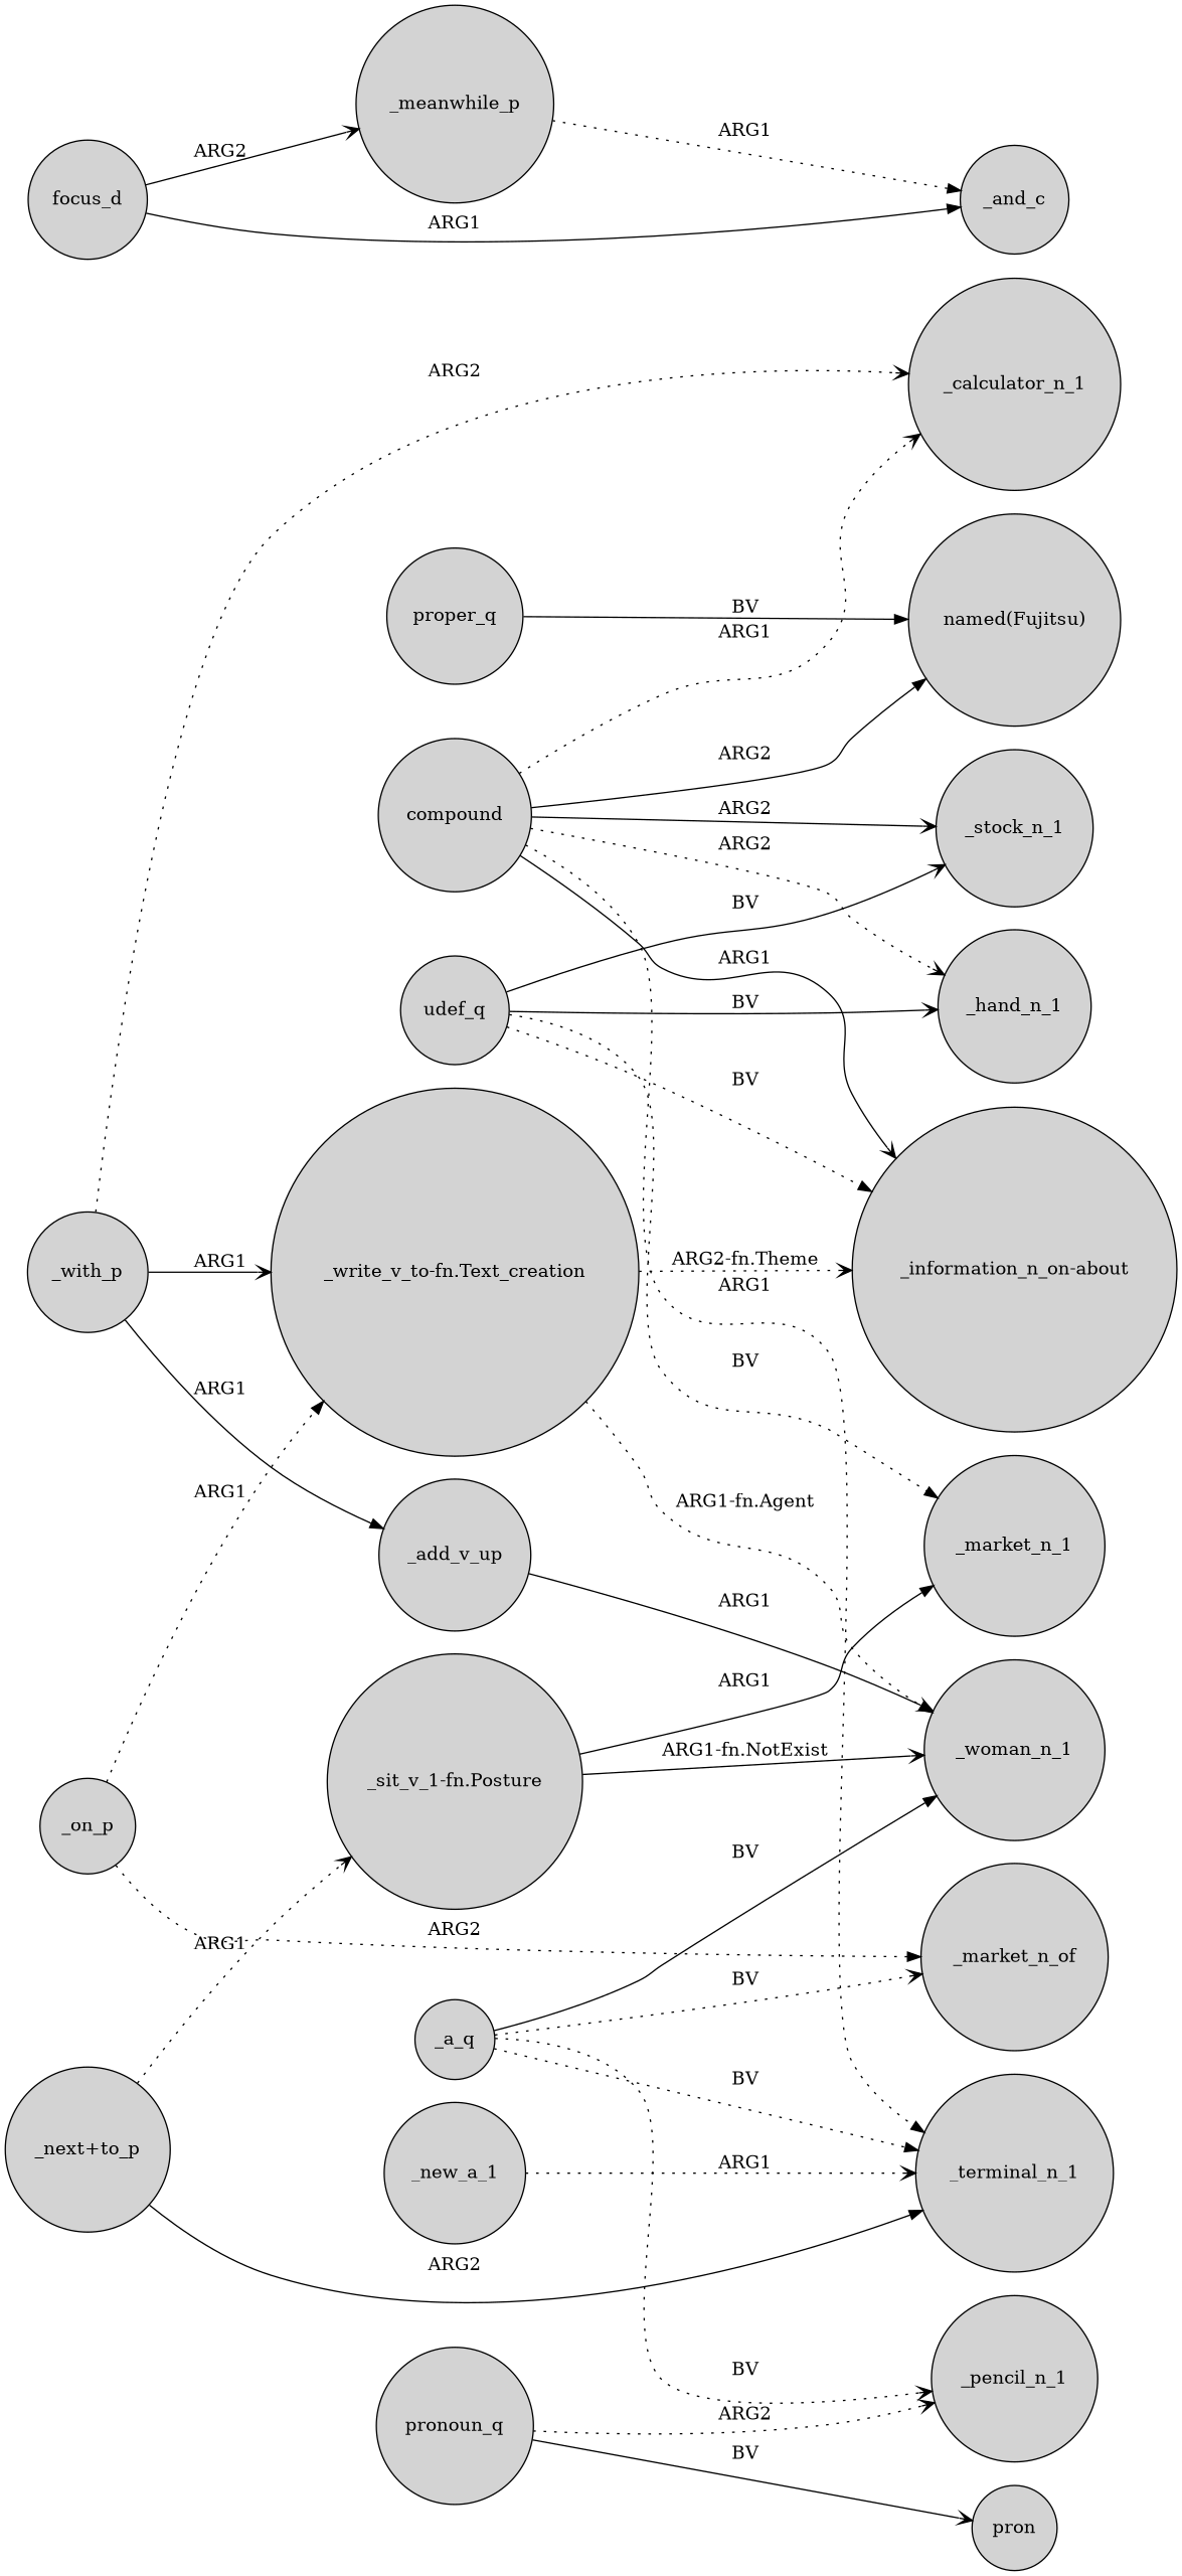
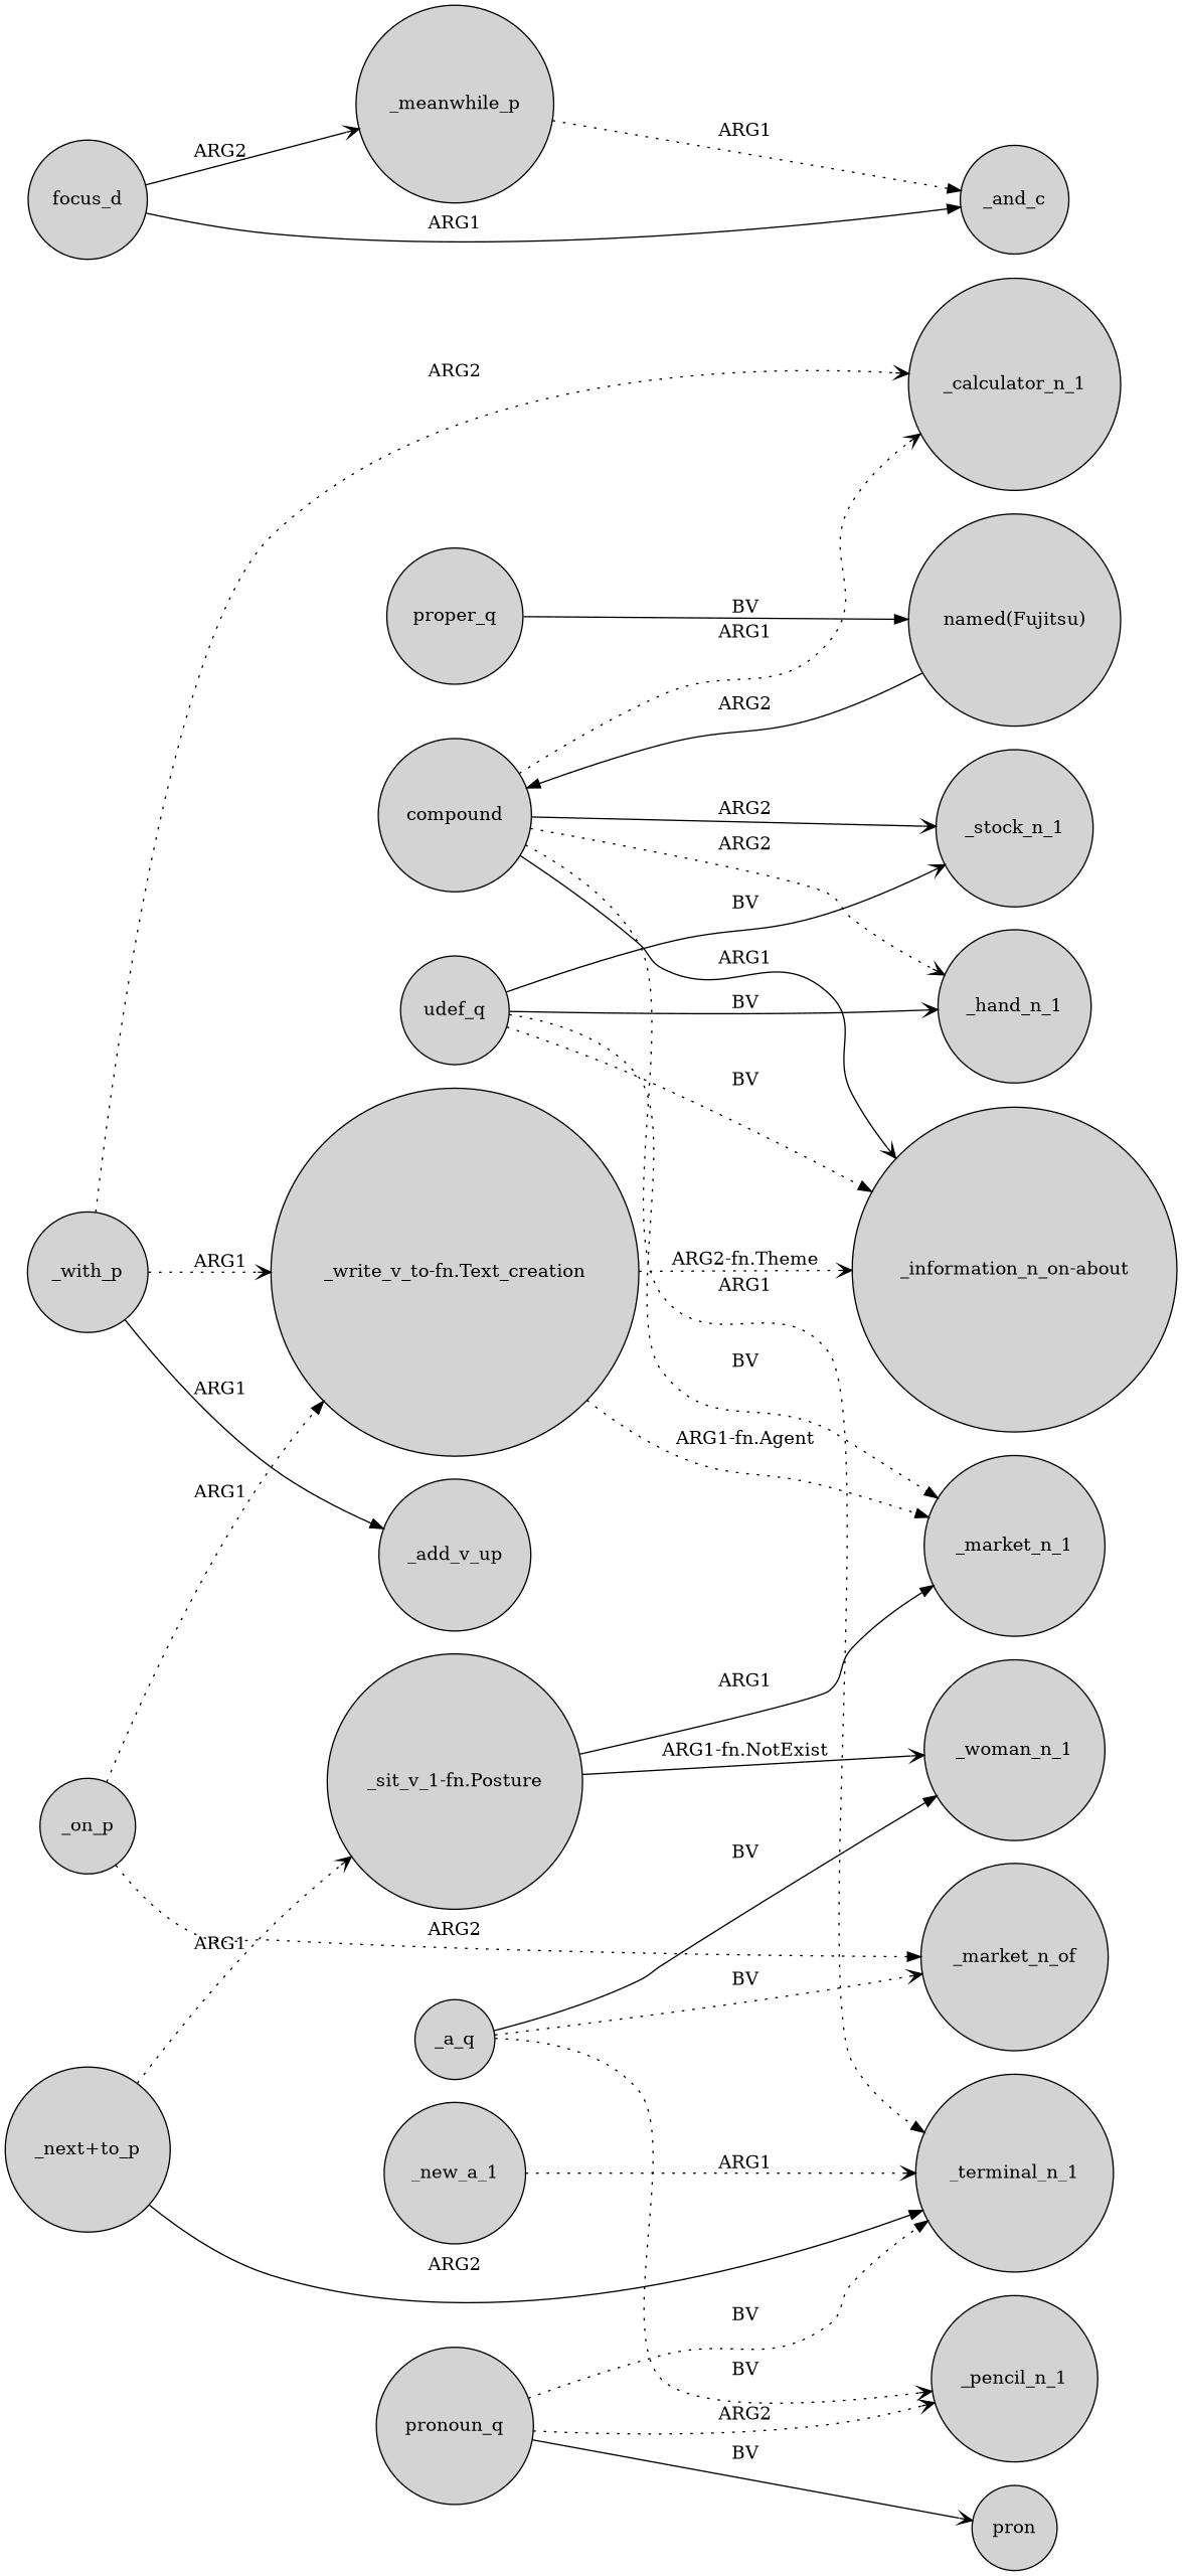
  digraph {
    rankdir=LR
    node [shape=circle style=filled]
    edge [arrowhead=vee style=dotted]
    _add_v_up
    _woman_n_1
    _meanwhile_p
    _and_c
    _with_p
    _calculator_n_1
    "_write_v_to-fn.Text_creation"
    "_information_n_on-about"
    _a_q
    _pencil_n_1
    n11 [label=_market_n_of]
    _terminal_n_1
    compound
    _hand_n_1
    _stock_n_1
    "named(Fujitsu)"
    "_sit_v_1-fn.Posture"
    _market_n_1
    udef_q
    proper_q
    pronoun_q
    pron
    "_next+to_p"
    _new_a_1
    focus_d
    _on_p
-   _add_v_up -> _woman_n_1 [label=ARG1 style=solid]
    _meanwhile_p -> _and_c [arrowhead=normal label=ARG1]
    _with_p -> _add_v_up [arrowhead=normal label=ARG1 style=solid]
    _with_p -> _calculator_n_1 [label=ARG2]
-   _with_p -> "_write_v_to-fn.Text_creation" [label=ARG1 style=solid]
-   "_write_v_to-fn.Text_creation" -> _woman_n_1 [arrowhead=normal label="ARG1-fn.Agent"]
+   _with_p -> "_write_v_to-fn.Text_creation" [label=ARG1]
+   "_write_v_to-fn.Text_creation" -> _market_n_1 [arrowhead=normal label="ARG1-fn.Agent"]
    "_write_v_to-fn.Text_creation" -> "_information_n_on-about" [label="ARG2-fn.Theme"]
    _a_q -> _woman_n_1 [arrowhead=normal label=BV style=solid]
    _a_q -> _pencil_n_1 [label=BV]
    _a_q -> n11 [label=BV]
-   _a_q -> _terminal_n_1 [arrowhead=normal label=BV]
+   pronoun_q -> _terminal_n_1 [arrowhead=normal label=BV]
    compound -> _calculator_n_1 [label=ARG1]
    compound -> "_information_n_on-about" [label=ARG1 style=solid]
    compound -> _terminal_n_1 [arrowhead=normal label=ARG1]
    compound -> _hand_n_1 [label=ARG2]
    compound -> _stock_n_1 [label=ARG2 style=solid]
-   compound -> "named(Fujitsu)" [arrowhead=normal label=ARG2 style=solid]
+   "named(Fujitsu)" -> compound [arrowhead=normal label=ARG2 style=solid]
    "_sit_v_1-fn.Posture" -> _woman_n_1 [label="ARG1-fn.NotExist" style=solid]
    "_sit_v_1-fn.Posture" -> _market_n_1 [arrowhead=normal label=ARG1 style=solid]
    udef_q -> "_information_n_on-about" [arrowhead=normal label=BV]
    udef_q -> _hand_n_1 [label=BV style=solid]
    udef_q -> _stock_n_1 [label=BV style=solid]
    udef_q -> _market_n_1 [arrowhead=normal label=BV]
    proper_q -> "named(Fujitsu)" [arrowhead=normal label=BV style=solid]
    pronoun_q -> _pencil_n_1 [label=ARG2]
    pronoun_q -> pron [label=BV style=solid]
    "_next+to_p" -> _terminal_n_1 [arrowhead=normal label=ARG2 style=solid]
    "_next+to_p" -> "_sit_v_1-fn.Posture" [label=ARG1]
    _new_a_1 -> _terminal_n_1 [label=ARG1]
    focus_d -> _meanwhile_p [label=ARG2 style=solid]
    focus_d -> _and_c [arrowhead=normal label=ARG1 style=solid]
    _on_p -> "_write_v_to-fn.Text_creation" [arrowhead=normal label=ARG1]
    _on_p -> n11 [arrowhead=normal label=ARG2]
  }
